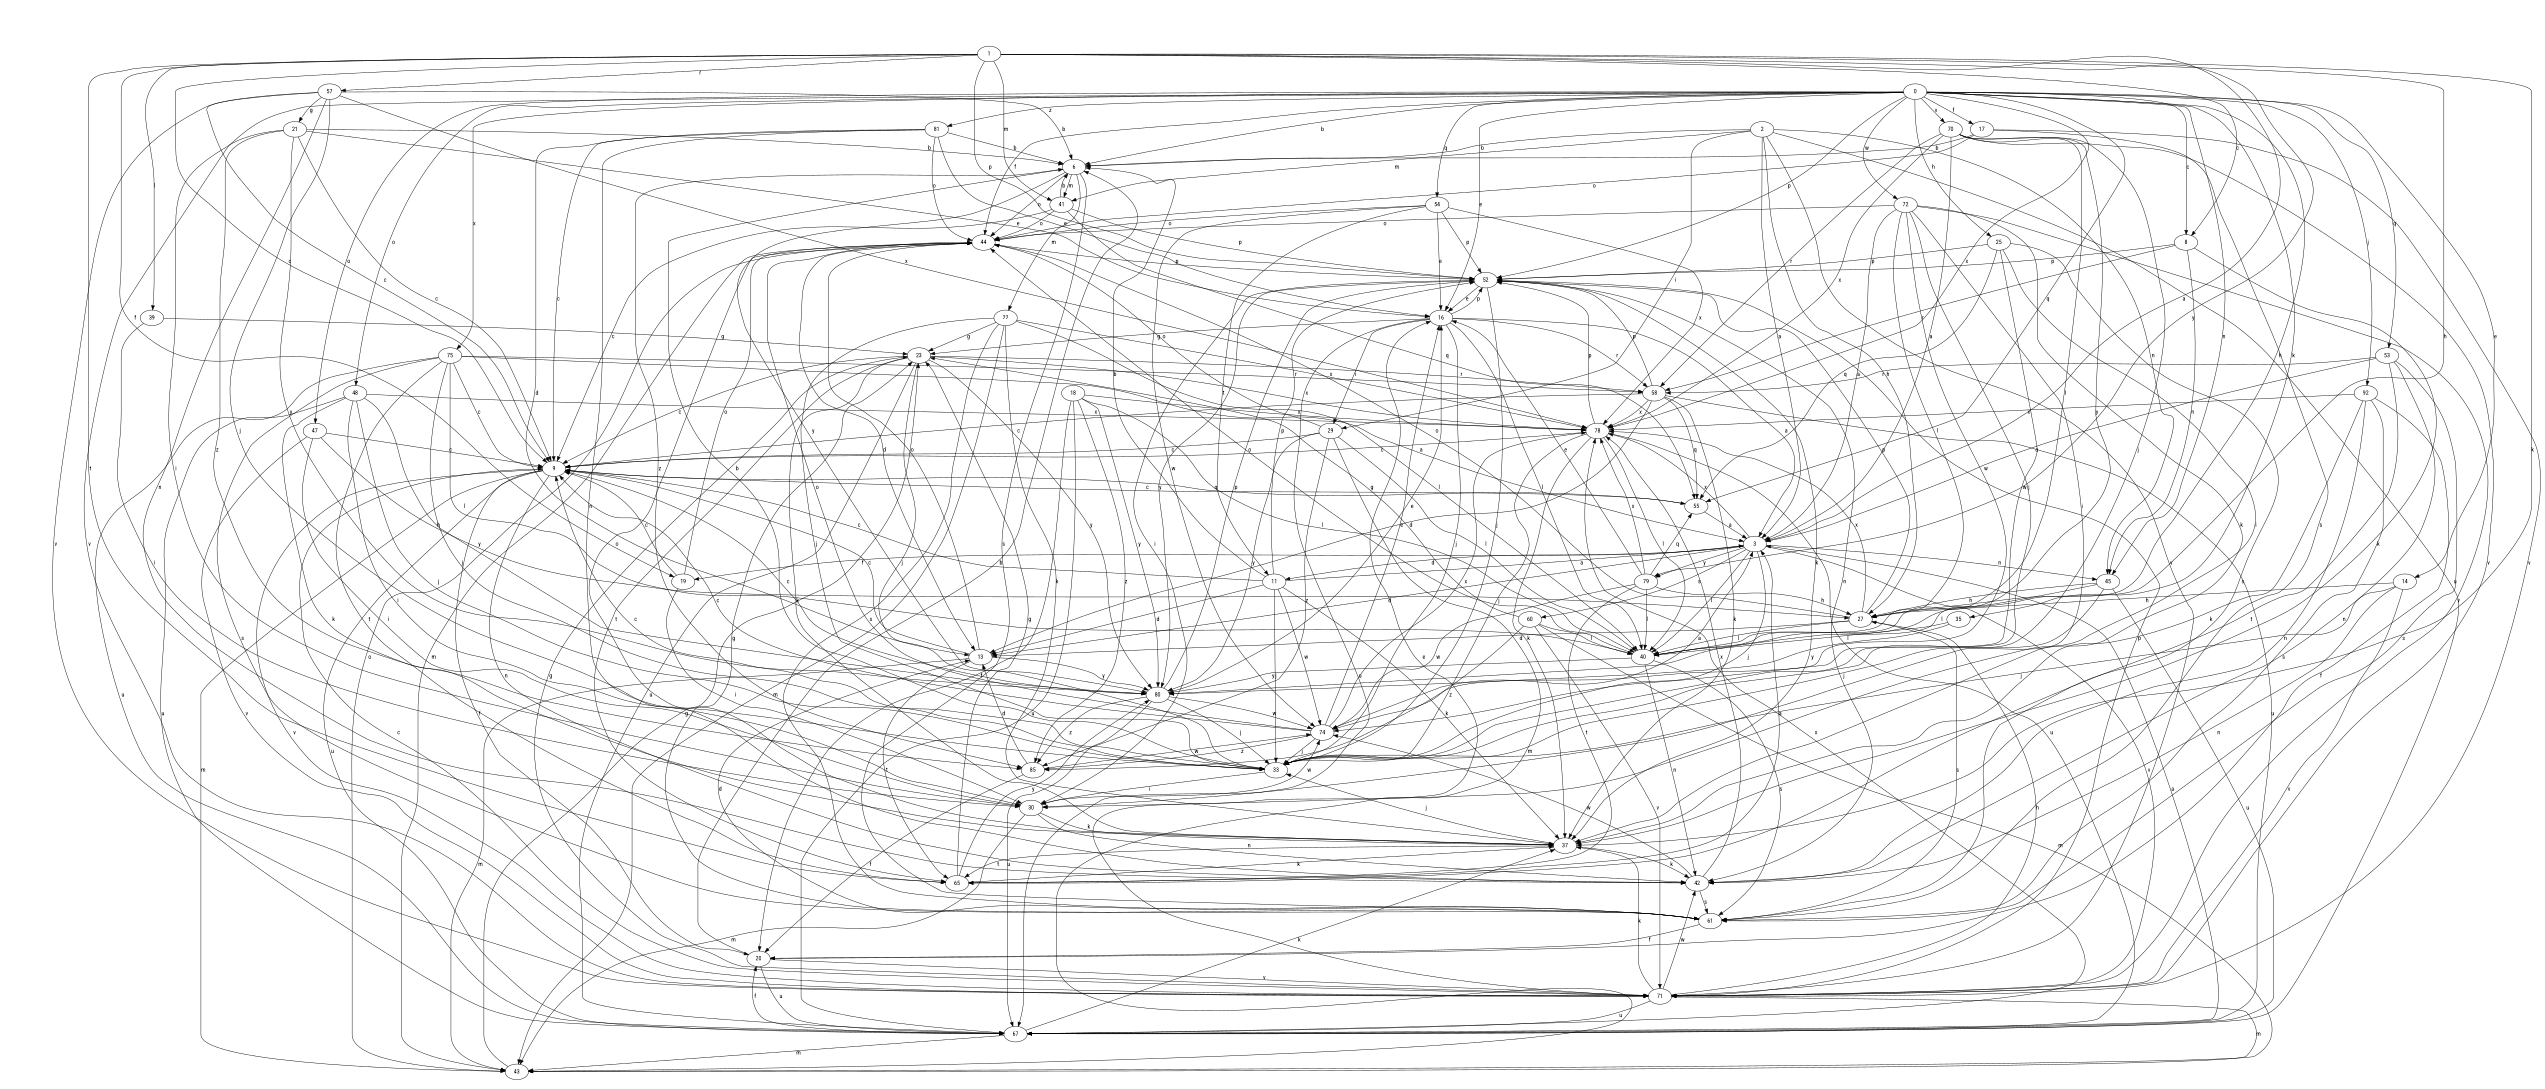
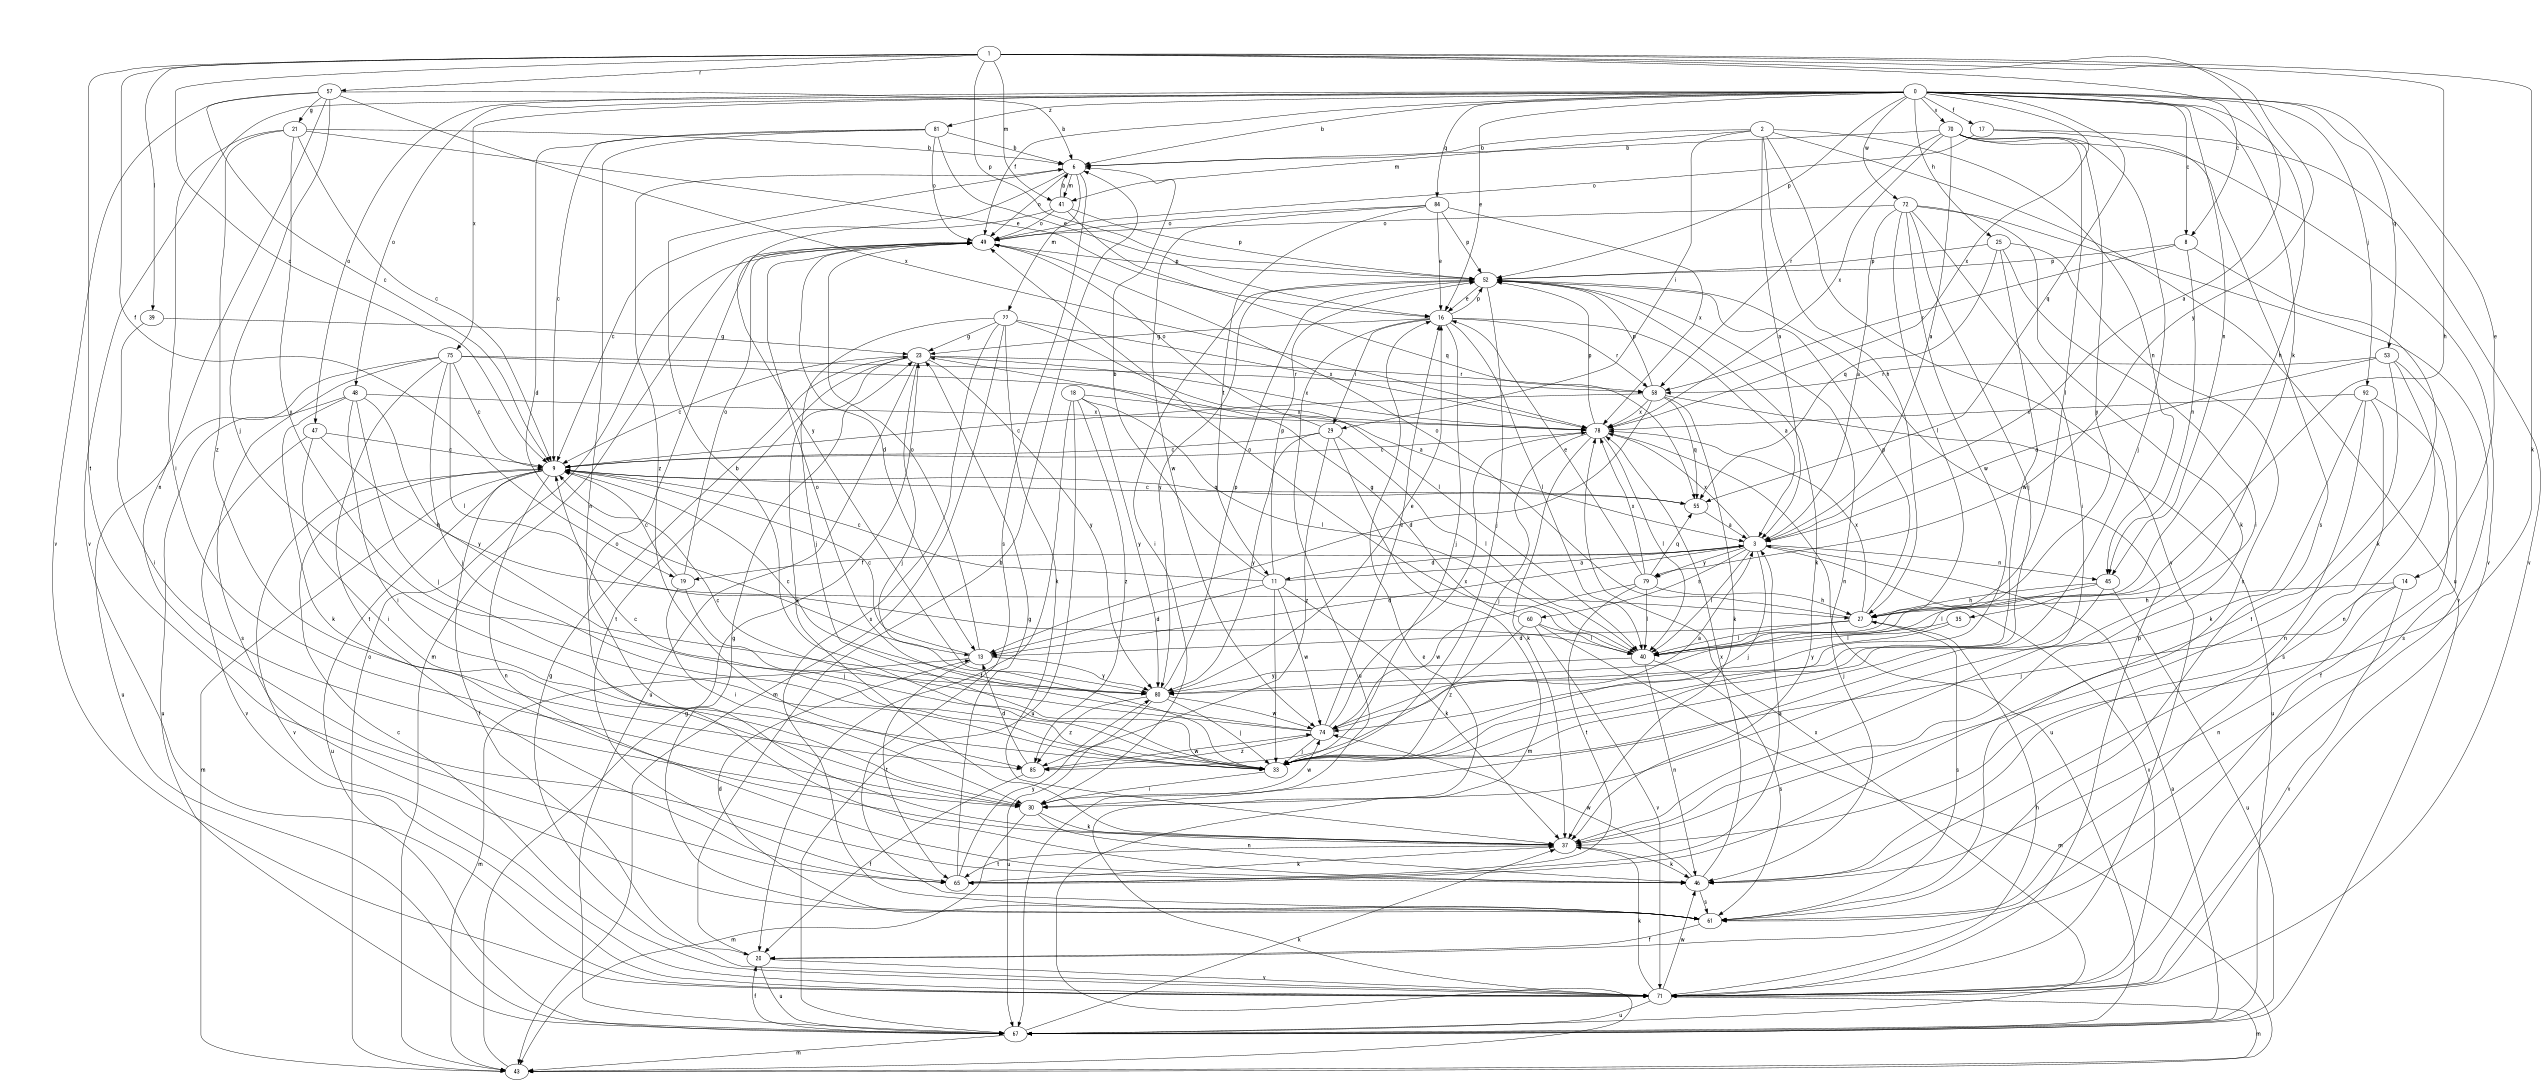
  strict digraph {
    fontname="Roboto Condensed"
    node [fontname="Roboto Condensed"]
    edge [fontname="Roboto Condensed"]
    0
    6
    8
    14
    16
    17
    25
    27
    n9 [label=92]
    35
    45
    47
    48
    52
    53
-   54
+   54 [label=84]
    55
    70
    71
    72
    75
    78
    81
-   49 [label=44]
+   49
    41
    n26 [label=22]
    61
    80
    85
    37
    58
    33
-   46 [label=42]
+   46
    3
    29
    67
    40
    23
    18
    20
    74
    30
    13
    9
    65
    11
    43
    1
    19
    39
    57
    79
    60
    21
    2
    0 -> 6 [label=b]
    0 -> 8 [label=c]
    0 -> 14 [label=e]
    0 -> 16 [label=e]
    0 -> 17 [label=f]
    0 -> 25 [label=h]
    0 -> 27 [label=h]
    0 -> n9 [label=j]
    0 -> 35 [label=k]
    0 -> 45 [label=n]
    0 -> 47 [label=o]
    0 -> 48 [label=o]
    0 -> 52 [label=p]
    0 -> 53 [label=q]
    0 -> 54 [label=q]
    0 -> 55 [label=q]
    0 -> 70 [label=v]
    0 -> 71 [label=v]
    0 -> 72 [label=w]
    0 -> 75 [label=x]
    0 -> 78 [label=x]
    0 -> 81 [label=z]
    0 -> 49 [label=f]
    6 -> 49 [label=o]
    6 -> 41 [label=m]
    6 -> n26 [label=m]
    6 -> 61 [label=s]
    6 -> 80 [label=y]
    6 -> 85 [label=z]
    8 -> 45 [label=n]
    8 -> 52 [label=p]
    8 -> 37 [label=k]
    8 -> 58 [label=r]
    14 -> 27 [label=h]
    14 -> 71 [label=v]
    14 -> 33 [label=j]
    14 -> 46 [label=n]
    16 -> 52 [label=p]
    16 -> 58 [label=r]
    16 -> 33 [label=j]
    16 -> 3 [label=a]
    16 -> 29 [label=i]
    16 -> 67 [label=u]
    16 -> 40 [label=l]
    16 -> 23 [label=g]
-   17 -> 6 [label=b]
+   70 -> 6 [label=b]
    17 -> 71 [label=v]
    17 -> 49 [label=o]
    17 -> 61 [label=s]
    25 -> 52 [label=p]
    25 -> 55 [label=q]
    25 -> 61 [label=s]
    25 -> 74 [label=w]
    25 -> 30 [label=i]
    27 -> 52 [label=p]
    27 -> 78 [label=x]
    27 -> 49 [label=o]
    27 -> 61 [label=s]
    27 -> 40 [label=l]
    27 -> 13 [label=d]
    n9 -> 78 [label=x]
    n9 -> 61 [label=s]
    n9 -> 37 [label=k]
    n9 -> 46 [label=n]
    n9 -> 20 [label=f]
    35 -> 80 [label=y]
    35 -> 40 [label=l]
    45 -> 27 [label=h]
    45 -> 33 [label=j]
    45 -> 67 [label=u]
    45 -> 40 [label=l]
    47 -> 27 [label=h]
    47 -> 71 [label=v]
    47 -> 30 [label=i]
    47 -> 9 [label=c]
    48 -> 78 [label=x]
    48 -> 80 [label=y]
    48 -> 37 [label=k]
    48 -> 33 [label=j]
    48 -> 67 [label=u]
    48 -> 30 [label=i]
    52 -> 16 [label=e]
    52 -> 80 [label=y]
    52 -> 37 [label=k]
    52 -> 33 [label=j]
    52 -> 46 [label=n]
    52 -> 30 [label=i]
    53 -> 61 [label=s]
    53 -> 58 [label=r]
    53 -> 46 [label=n]
    53 -> 3 [label=a]
    53 -> 65 [label=t]
    54 -> 16 [label=e]
    54 -> 52 [label=p]
    54 -> 78 [label=x]
    54 -> 49 [label=o]
    54 -> 74 [label=w]
    54 -> 11 [label=t]
    55 -> 3 [label=a]
    55 -> 9 [label=c]
    70 -> 71 [label=v]
    70 -> 78 [label=x]
    70 -> 80 [label=y]
    70 -> 58 [label=r]
    70 -> 33 [label=j]
    70 -> 3 [label=a]
    70 -> 40 [label=l]
    71 -> 16 [label=e]
    71 -> 27 [label=h]
    71 -> 52 [label=p]
    71 -> 37 [label=k]
    71 -> 46 [label=w]
    71 -> 67 [label=u]
    71 -> 23 [label=g]
    71 -> 9 [label=c]
    71 -> 43 [label=m]
    72 -> 71 [label=v]
    72 -> 49 [label=o]
    72 -> 37 [label=k]
    72 -> 33 [label=j]
    72 -> 3 [label=a]
    72 -> 40 [label=l]
    72 -> 74 [label=w]
    72 -> 30 [label=i]
    75 -> 61 [label=s]
    75 -> 58 [label=r]
    75 -> 33 [label=j]
    75 -> 3 [label=a]
    75 -> 67 [label=u]
    75 -> 40 [label=l]
    75 -> 9 [label=c]
    75 -> 65 [label=t]
    78 -> 52 [label=p]
    78 -> 37 [label=k]
    78 -> 33 [label=j]
    78 -> 67 [label=u]
    78 -> 40 [label=l]
    78 -> 9 [label=c]
    81 -> 6 [label=b]
    81 -> 16 [label=e]
    81 -> 49 [label=o]
    81 -> 46 [label=n]
    81 -> 13 [label=d]
    81 -> 9 [label=c]
    49 -> 52 [label=p]
    49 -> 13 [label=d]
    49 -> 43 [label=m]
    41 -> 6 [label=b]
    41 -> 52 [label=p]
    41 -> 55 [label=q]
    41 -> 49 [label=o]
    41 -> 9 [label=c]
    n26 -> 78 [label=x]
    n26 -> 61 [label=s]
    n26 -> 37 [label=k]
    n26 -> 33 [label=j]
    n26 -> 40 [label=l]
    n26 -> 23 [label=g]
    n26 -> 43 [label=m]
    61 -> 23 [label=g]
    61 -> 20 [label=f]
    61 -> 13 [label=d]
    80 -> 16 [label=e]
    80 -> 52 [label=p]
    80 -> 85 [label=z]
    80 -> 33 [label=j]
    80 -> 67 [label=u]
    80 -> 74 [label=w]
    80 -> 9 [label=c]
    85 -> 20 [label=f]
    85 -> 74 [label=w]
    85 -> 13 [label=d]
    37 -> 49 [label=o]
    37 -> 46 [label=k]
    37 -> 65 [label=t]
    58 -> 52 [label=p]
    58 -> 55 [label=q]
    58 -> 78 [label=x]
    58 -> 37 [label=k]
    58 -> 67 [label=u]
    58 -> 13 [label=d]
    58 -> 9 [label=c]
    33 -> 6 [label=b]
    33 -> 30 [label=i]
    33 -> 9 [label=c]
    46 -> 78 [label=x]
    46 -> 61 [label=s]
    46 -> 74 [label=w]
    3 -> 45 [label=n]
    3 -> 71 [label=v]
    3 -> 78 [label=x]
    3 -> 33 [label=j]
    3 -> 40 [label=l]
    3 -> 13 [label=d]
    3 -> 11 [label=d]
    3 -> 19 [label=f]
    3 -> 79 [label=y]
    3 -> 60 [label=s]
    29 -> 49 [label=o]
    29 -> 80 [label=y]
    29 -> 85 [label=z]
    29 -> 40 [label=l]
    29 -> 9 [label=c]
    29 -> 43 [label=m]
    67 -> 78 [label=x]
    67 -> 37 [label=k]
    67 -> 3 [label=a]
    67 -> 20 [label=f]
    67 -> 43 [label=m]
    40 -> 49 [label=o]
    40 -> 61 [label=s]
    40 -> 80 [label=y]
    40 -> 46 [label=n]
    23 -> 78 [label=x]
    23 -> 80 [label=y]
    23 -> 37 [label=k]
    23 -> 58 [label=r]
    23 -> 33 [label=j]
    23 -> 67 [label=u]
    23 -> 9 [label=c]
    23 -> 65 [label=t]
    18 -> 78 [label=x]
    18 -> 80 [label=y]
    18 -> 85 [label=z]
    18 -> 67 [label=u]
    18 -> 40 [label=l]
    18 -> 20 [label=f]
    20 -> 6 [label=b]
    20 -> 71 [label=v]
    20 -> 67 [label=u]
    74 -> 16 [label=e]
    74 -> 78 [label=x]
    74 -> 49 [label=o]
    74 -> 85 [label=z]
    74 -> 33 [label=j]
    74 -> 3 [label=a]
    74 -> 9 [label=c]
    30 -> 37 [label=k]
    30 -> 46 [label=n]
    30 -> 74 [label=w]
    30 -> 43 [label=m]
    13 -> 49 [label=o]
    13 -> 80 [label=y]
    13 -> 9 [label=c]
    13 -> 65 [label=t]
    13 -> 43 [label=m]
    9 -> 55 [label=q]
    9 -> 71 [label=v]
    9 -> 46 [label=n]
    9 -> 67 [label=u]
    9 -> 20 [label=f]
    9 -> 43 [label=m]
    65 -> 80 [label=y]
    65 -> 37 [label=k]
    65 -> 3 [label=a]
    65 -> 23 [label=g]
    11 -> 6 [label=b]
    11 -> 52 [label=p]
    11 -> 37 [label=k]
    11 -> 33 [label=j]
    11 -> 3 [label=a]
    11 -> 74 [label=w]
    11 -> 13 [label=d]
    11 -> 9 [label=c]
    43 -> 49 [label=o]
    43 -> 23 [label=g]
    1 -> 8 [label=c]
    1 -> 27 [label=h]
    1 -> 52 [label=p]
    1 -> 41 [label=m]
    1 -> 37 [label=k]
    1 -> 3 [label=a]
    1 -> 9 [label=c]
    1 -> 65 [label=t]
    1 -> 19 [label=f]
    1 -> 39 [label=l]
    1 -> 57 [label=r]
    1 -> 79 [label=y]
    19 -> 49 [label=o]
-   37 -> 33 [label=j]
+   19 -> 33 [label=j]
    19 -> 30 [label=i]
    19 -> 9 [label=c]
    39 -> 23 [label=g]
    39 -> 30 [label=i]
    57 -> 6 [label=b]
    57 -> 71 [label=v]
    57 -> 78 [label=x]
    57 -> 33 [label=j]
    57 -> 46 [label=n]
    57 -> 9 [label=c]
    57 -> 21 [label=g]
    79 -> 16 [label=e]
    79 -> 27 [label=h]
    79 -> 55 [label=q]
    79 -> 78 [label=x]
    79 -> 40 [label=l]
    79 -> 74 [label=w]
    79 -> 65 [label=t]
    60 -> 71 [label=v]
    60 -> 85 [label=z]
    60 -> 40 [label=l]
    60 -> 23 [label=g]
    60 -> 43 [label=m]
    21 -> 6 [label=b]
    21 -> 16 [label=e]
    21 -> 80 [label=y]
    21 -> 85 [label=z]
    21 -> 30 [label=i]
    21 -> 9 [label=c]
    2 -> 6 [label=b]
    2 -> 27 [label=h]
    2 -> 45 [label=n]
    2 -> 71 [label=v]
    2 -> 41 [label=m]
    2 -> 3 [label=a]
    2 -> 29 [label=i]
    2 -> 67 [label=u]
  }
